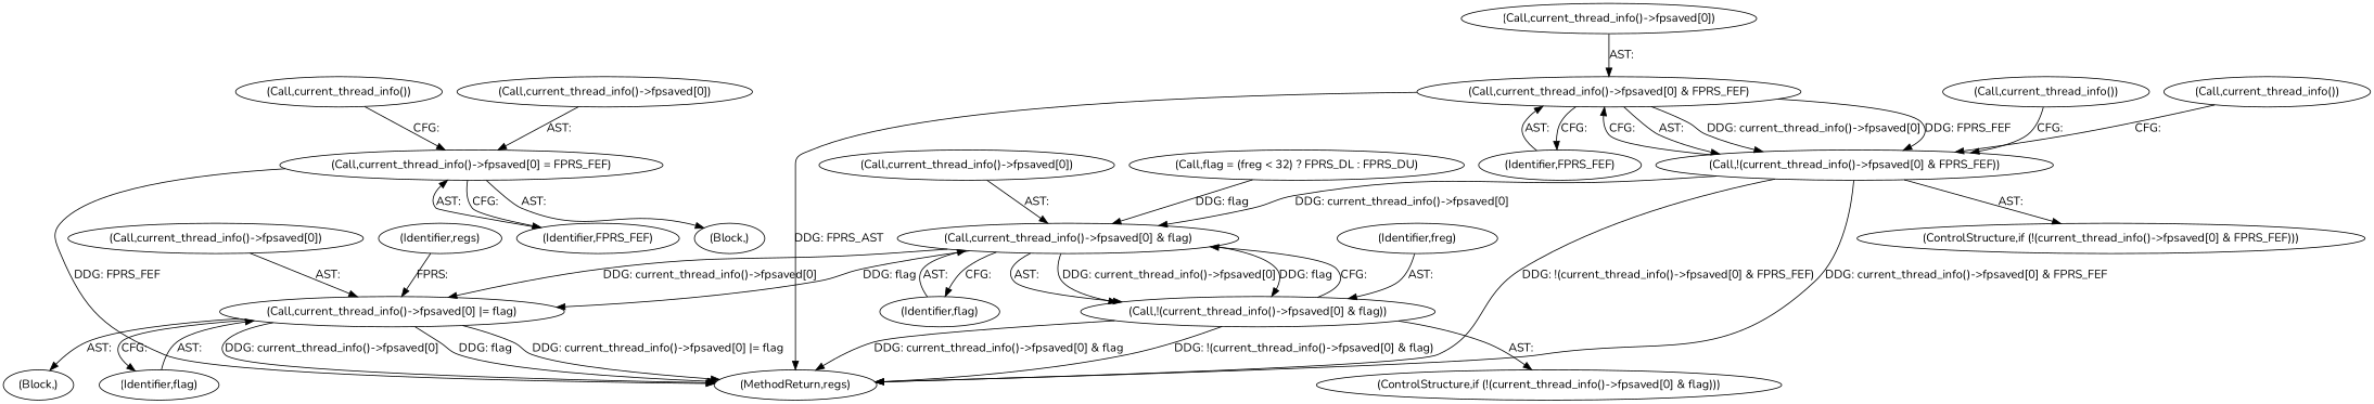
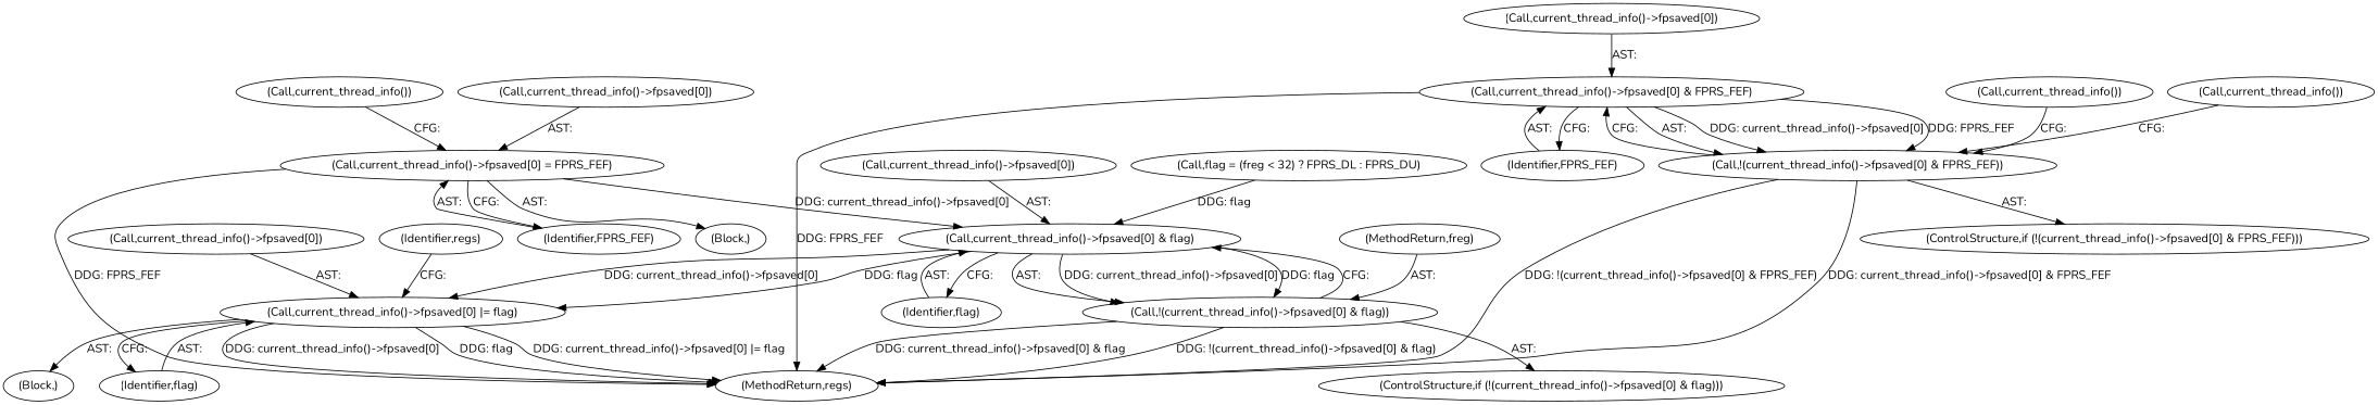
  digraph {
    fontname=Nunito
    node [fontname=Nunito]
    edge [fontname=Nunito]
    n1 [label="(Call,current_thread_info()->fpsaved[0] & FPRS_FEF)"]
    n2 [label="(Call,!(current_thread_info()->fpsaved[0] & FPRS_FEF))"]
    n3 [label="(MethodReturn,regs)"]
    n4 [label="(Identifier,FPRS_FEF)"]
    n5 [label="(ControlStructure,if (!(current_thread_info()->fpsaved[0] & FPRS_FEF)))"]
    n6 [label="(Call,current_thread_info()->fpsaved[0] = FPRS_FEF)"]
    n7 [label="(Call,current_thread_info()->fpsaved[0] & flag)"]
    n8 [label="(Identifier,FPRS_FEF)"]
    n9 [label="(Block,)"]
    n10 [label="(Call,!(current_thread_info()->fpsaved[0] & flag))"]
    n11 [label="(Call,current_thread_info()->fpsaved[0] |= flag)"]
    n12 [label="(Identifier,flag)"]
    n13 [label="(ControlStructure,if (!(current_thread_info()->fpsaved[0] & flag)))"]
    n14 [label="(Identifier,flag)"]
    n15 [label="(Block,)"]
    n16 [label="(Call,current_thread_info()->fpsaved[0])"]
-   n17 [label="(Identifier,freg)"]
+   n17 [label="(MethodReturn,freg)"]
    n18 [label="(Call,flag = (freg < 32) ? FPRS_DL : FPRS_DU)"]
    n19 [label="(Call,current_thread_info()->fpsaved[0])"]
    n20 [label="(Call,current_thread_info()->fpsaved[0])"]
    n21 [label="(Call,current_thread_info())"]
    n22 [label="(Call,current_thread_info()->fpsaved[0])"]
    n23 [label="(Call,current_thread_info())"]
    n24 [label="(Identifier,regs)"]
    n25 [label="(Call,current_thread_info())"]
    n1 -> n2 [label="AST: "]
    n1 -> n2 [label="DDG: current_thread_info()->fpsaved[0]"]
    n1 -> n2 [label="DDG: FPRS_FEF"]
-   n1 -> n3 [label="DDG: FPRS_AST"]
+   n1 -> n3 [label="DDG: FPRS_FEF"]
    n1 -> n4 [label="CFG: "]
    n2 -> n1 [label="CFG: "]
    n2 -> n3 [label="DDG: !(current_thread_info()->fpsaved[0] & FPRS_FEF)"]
    n2 -> n3 [label="DDG: current_thread_info()->fpsaved[0] & FPRS_FEF"]
    n2 -> n5 [label="AST: "]
    n4 -> n1 [label="AST: "]
    n6 -> n3 [label="DDG: FPRS_FEF"]
-   n2 -> n7 [label="DDG: current_thread_info()->fpsaved[0]"]
+   n6 -> n7 [label="DDG: current_thread_info()->fpsaved[0]"]
    n6 -> n8 [label="CFG: "]
    n6 -> n9 [label="AST: "]
    n7 -> n10 [label="AST: "]
    n7 -> n10 [label="DDG: current_thread_info()->fpsaved[0]"]
    n7 -> n10 [label="DDG: flag"]
    n7 -> n11 [label="DDG: current_thread_info()->fpsaved[0]"]
    n7 -> n11 [label="DDG: flag"]
    n7 -> n12 [label="CFG: "]
    n8 -> n6 [label="AST: "]
    n10 -> n3 [label="DDG: !(current_thread_info()->fpsaved[0] & flag)"]
    n10 -> n3 [label="DDG: current_thread_info()->fpsaved[0] & flag"]
    n10 -> n7 [label="CFG: "]
    n10 -> n13 [label="AST: "]
    n11 -> n3 [label="DDG: current_thread_info()->fpsaved[0]"]
    n11 -> n3 [label="DDG: flag"]
    n11 -> n3 [label="DDG: current_thread_info()->fpsaved[0] |= flag"]
    n11 -> n14 [label="CFG: "]
    n11 -> n15 [label="AST: "]
    n12 -> n7 [label="AST: "]
    n14 -> n11 [label="AST: "]
    n16 -> n7 [label="AST: "]
    n17 -> n10 [label="AST: "]
    n18 -> n7 [label="DDG: flag"]
    n19 -> n6 [label="AST: "]
    n20 -> n11 [label="AST: "]
    n21 -> n6 [label="CFG: "]
    n22 -> n1 [label="AST: "]
    n23 -> n2 [label="CFG: "]
-   n24 -> n11 [label="FPRS: "]
+   n24 -> n11 [label="CFG: "]
    n25 -> n2 [label="CFG: "]
  }
